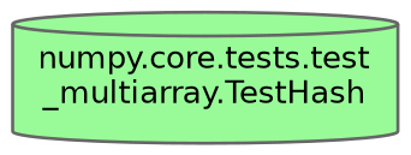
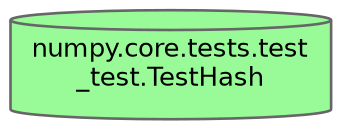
  digraph {
    rankdir=LR
-   n1 [color=grey40 fillcolor=palegreen fontname=Helvetica fontsize=10 height=0.2 label="numpy.core.tests.test\l_multiarray.TestHash" shape=cylinder style=filled width=0.4]
+   n1 [color=grey40 fillcolor=palegreen fontname=Helvetica fontsize=10 height=0.2 label="numpy.core.tests.test\l_test.TestHash" shape=cylinder style=filled width=0.4]
  }
